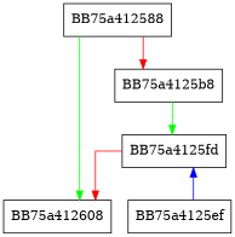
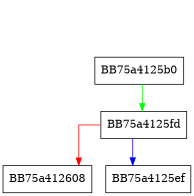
  digraph {
    splines=ortho
    node [shape=box]
    edge [color=green]
-   BB75a412588
    BB75a412608
-   BB75a4125b8
+   BB75a4125b8 [label=BB75a4125b0]
    BB75a4125fd
    BB75a4125ef
-   BB75a412588 -> BB75a412608
-   BB75a412588 -> BB75a4125b8 [color=red]
    BB75a4125b8 -> BB75a4125fd
    BB75a4125fd -> BB75a412608 [color=red]
-   BB75a4125ef -> BB75a4125fd [color=blue]
+   BB75a4125fd -> BB75a4125ef [color=blue]
  }
